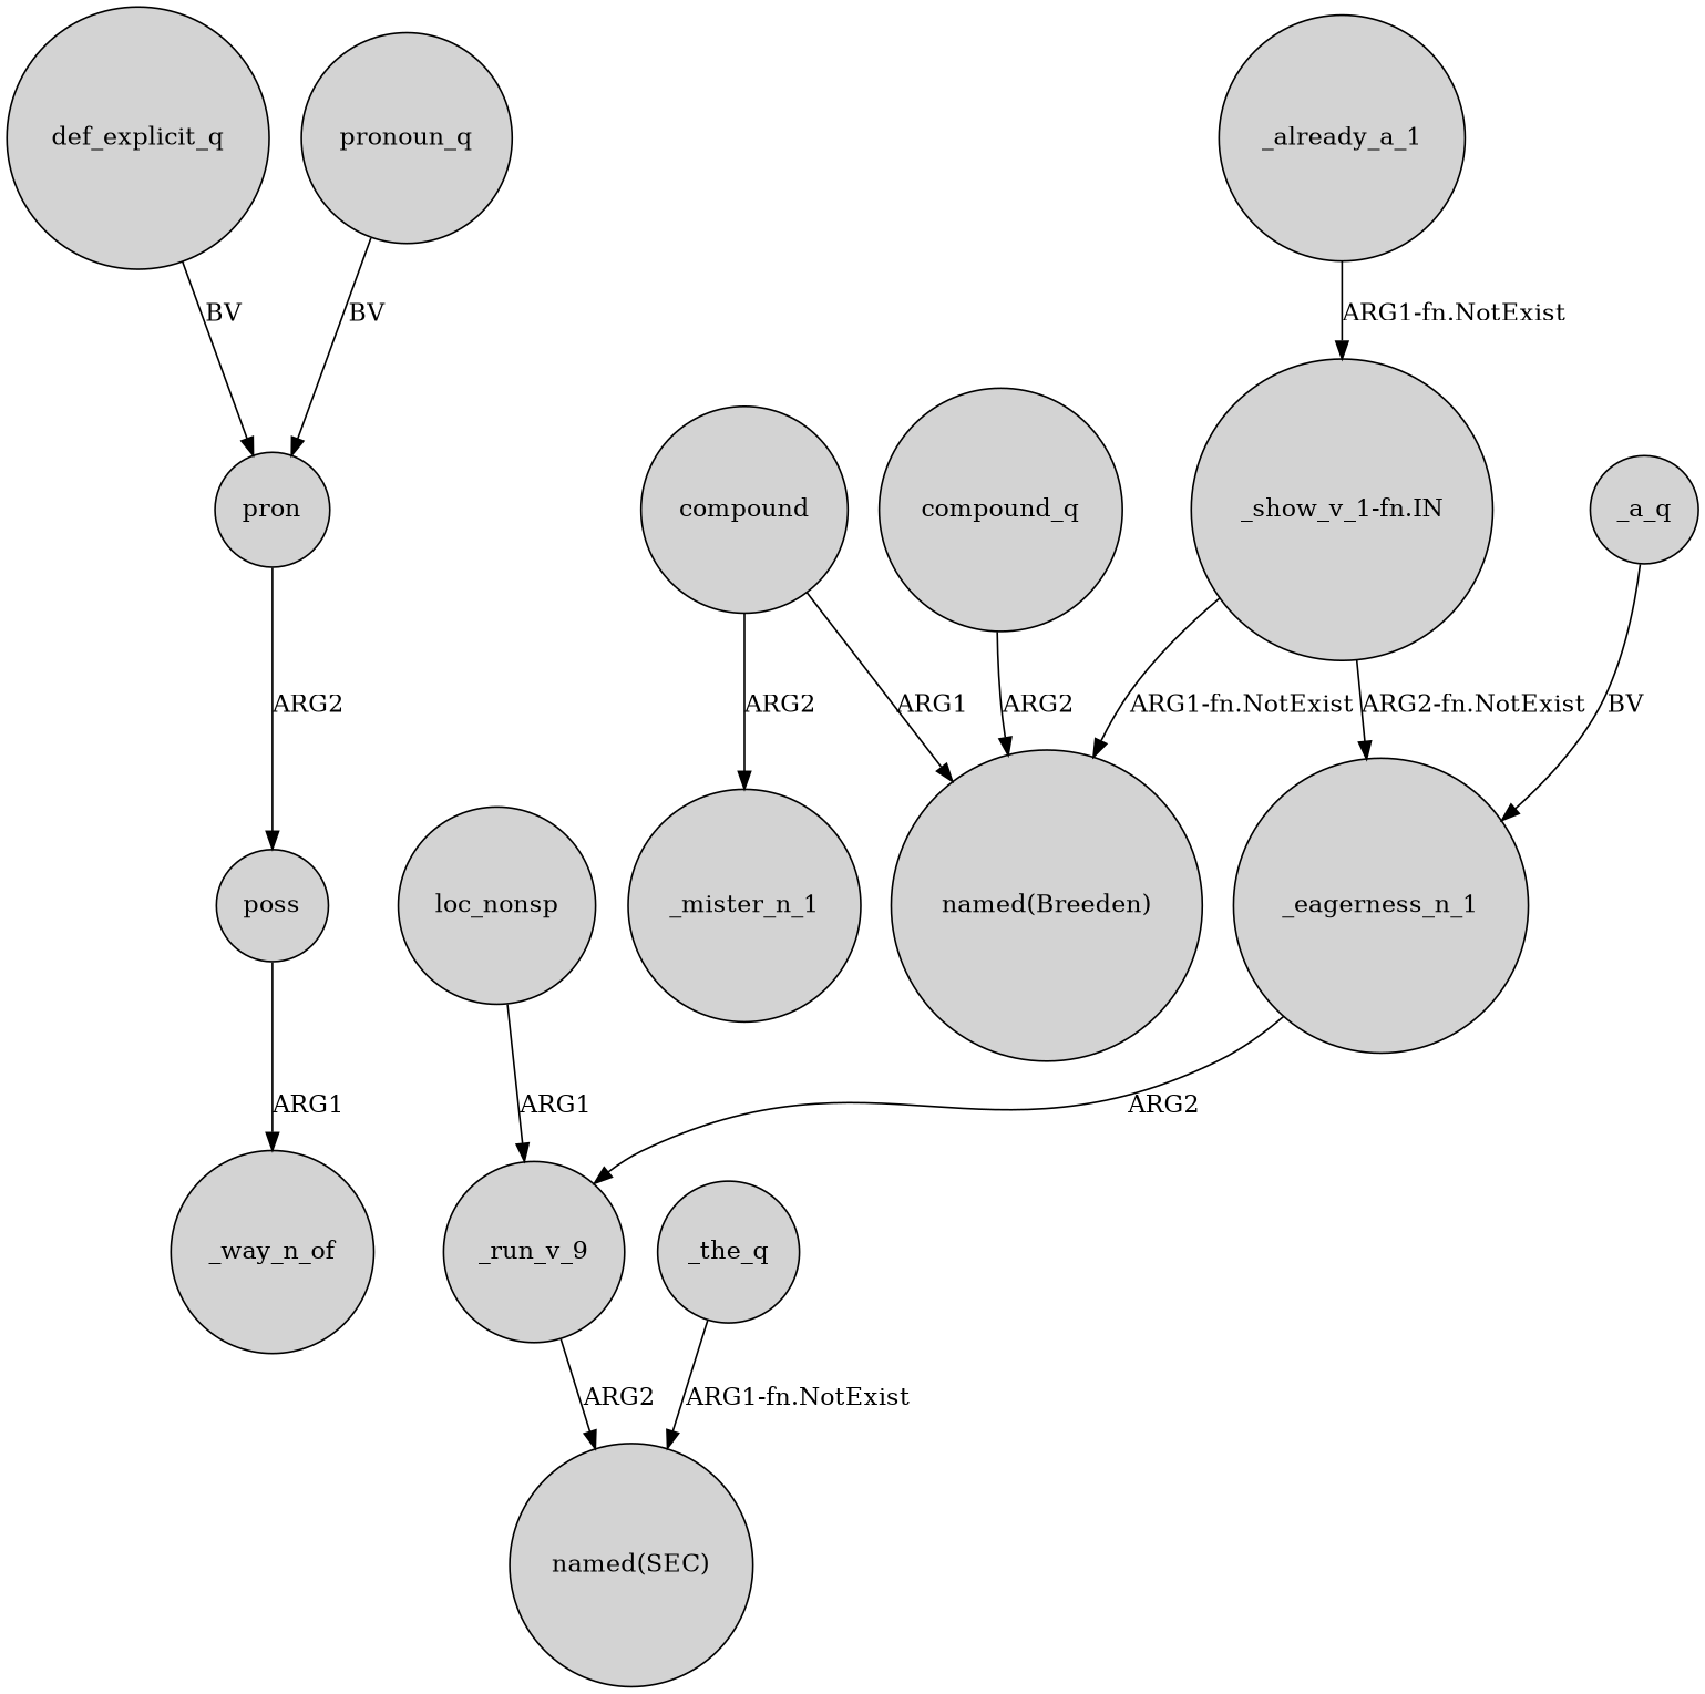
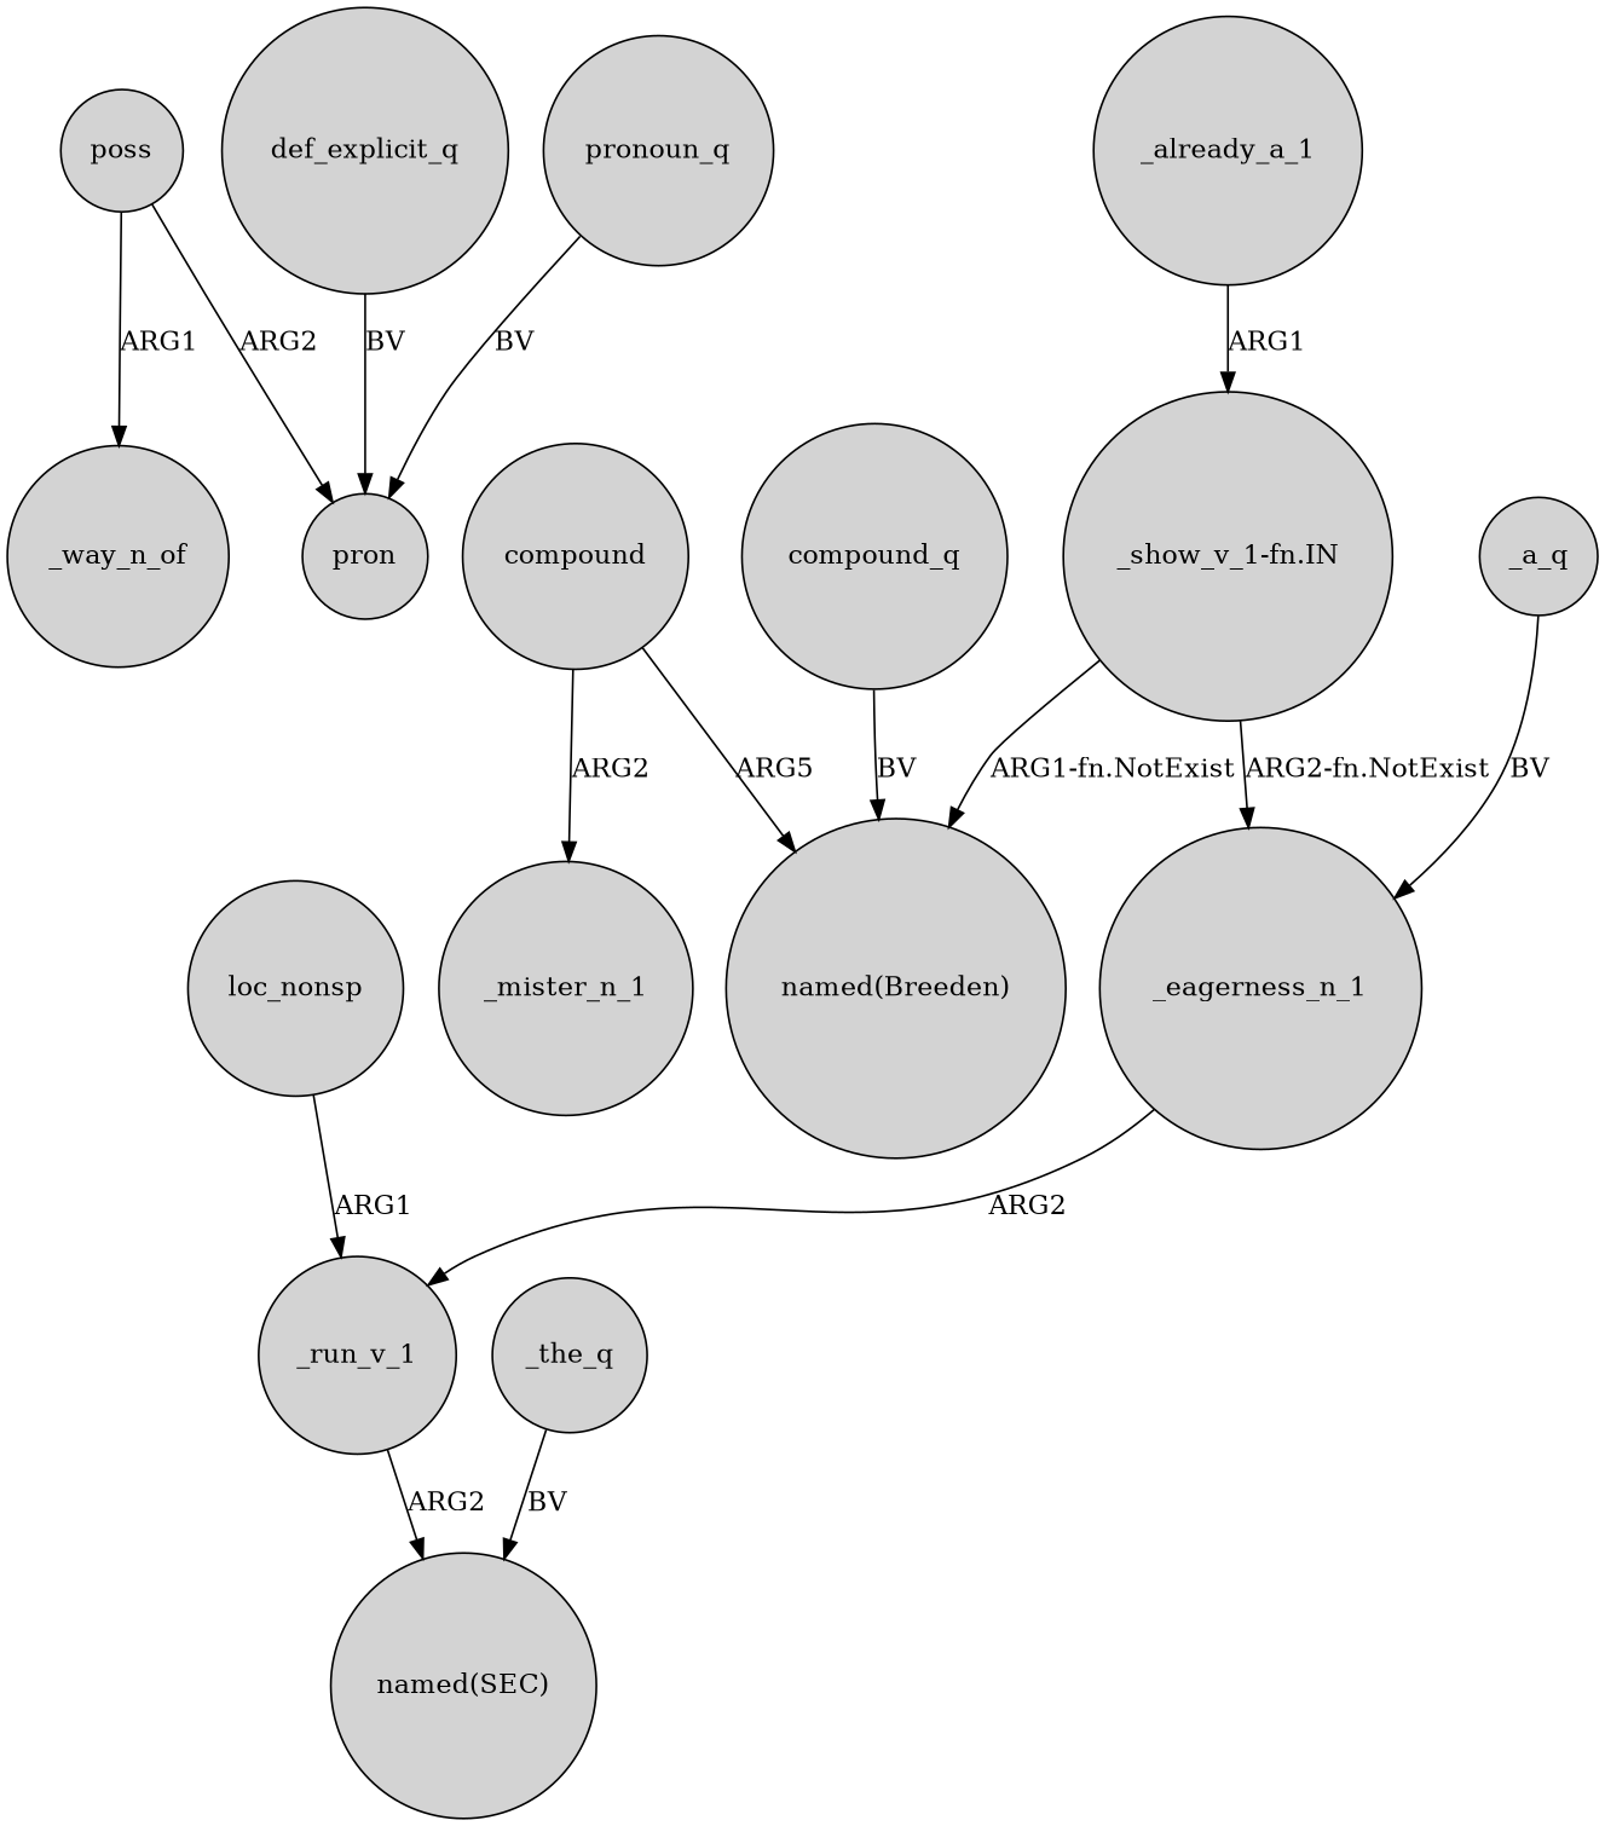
  digraph {
    node [shape=circle style=filled]
    poss
    _way_n_of
    pron
    loc_nonsp
-   _run_v_1 [label=_run_v_9]
+   _run_v_1
    "named(SEC)"
    def_explicit_q
    n8 [label=compound_q]
    "named(Breeden)"
    "_show_v_1-fn.IN"
    _eagerness_n_1
    _already_a_1
    compound
    _mister_n_1
    _a_q
    _the_q
    pronoun_q
    poss -> _way_n_of [label=ARG1]
-   pron -> poss [label=ARG2]
+   poss -> pron [label=ARG2]
    loc_nonsp -> _run_v_1 [label=ARG1]
    _run_v_1 -> "named(SEC)" [label=ARG2]
    def_explicit_q -> pron [label=BV]
-   n8 -> "named(Breeden)" [label=ARG2]
+   n8 -> "named(Breeden)" [label=BV]
    "_show_v_1-fn.IN" -> "named(Breeden)" [label="ARG1-fn.NotExist"]
    "_show_v_1-fn.IN" -> _eagerness_n_1 [label="ARG2-fn.NotExist"]
    _eagerness_n_1 -> _run_v_1 [label=ARG2]
-   _already_a_1 -> "_show_v_1-fn.IN" [label="ARG1-fn.NotExist"]
-   compound -> "named(Breeden)" [label=ARG1]
+   _already_a_1 -> "_show_v_1-fn.IN" [label=ARG1]
+   compound -> "named(Breeden)" [label=ARG5]
    compound -> _mister_n_1 [label=ARG2]
    _a_q -> _eagerness_n_1 [label=BV]
-   _the_q -> "named(SEC)" [label="ARG1-fn.NotExist"]
+   _the_q -> "named(SEC)" [label=BV]
    pronoun_q -> pron [label=BV]
  }
